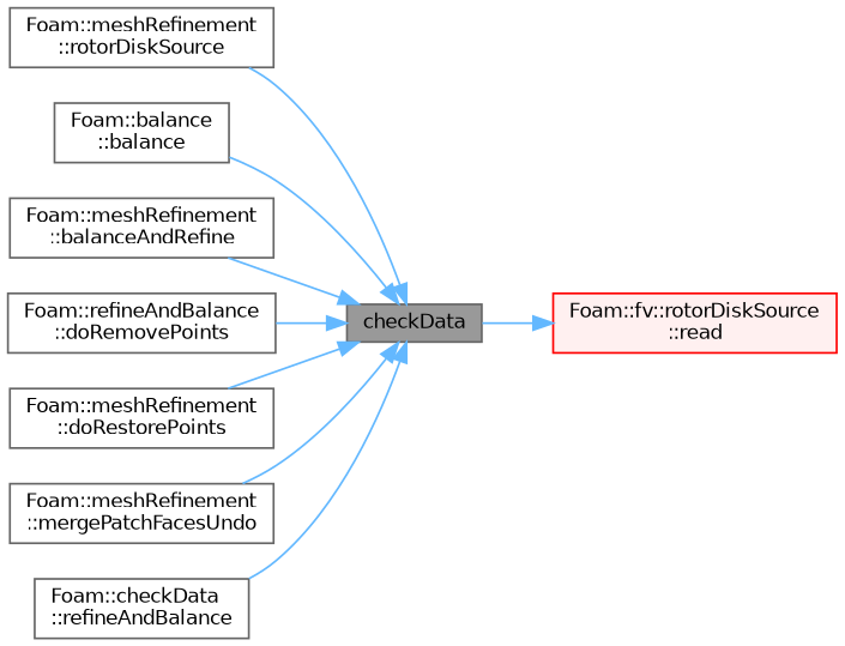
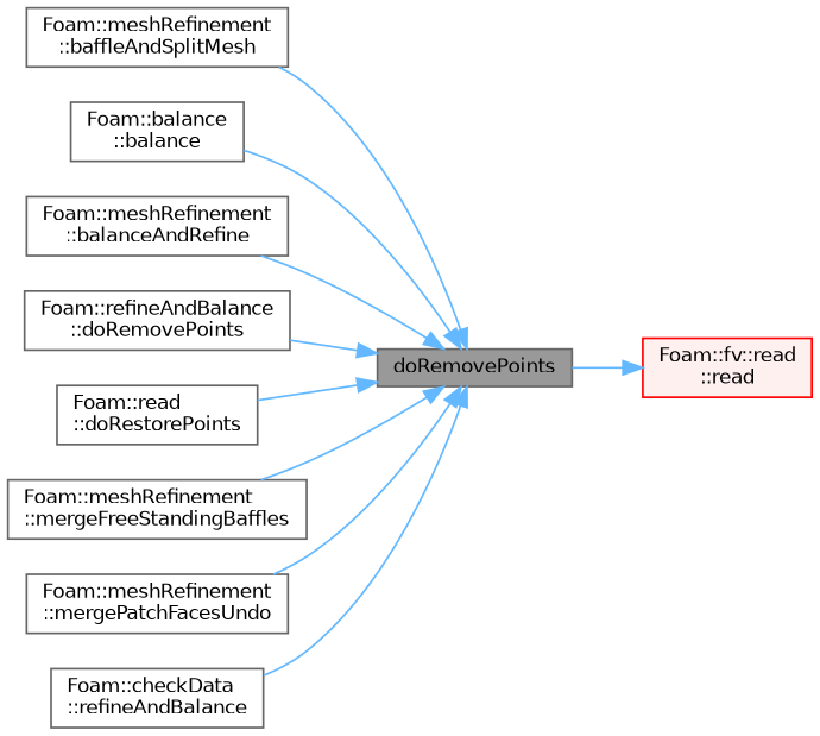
  digraph {
    fontname="DejaVu Sans"
    rankdir=RL
    node [color=grey40 fillcolor=white fontname="DejaVu Sans" fontsize=10 shape=box style=filled]
    edge [color=steelblue1 dir=back fontname="DejaVu Sans" fontsize=10 labelfontname=Helvetica labelfontsize=10 style=solid]
-   n1 [color=gray40 fillcolor=grey60 fontcolor=black height=0.2 label=checkData width=0.4]
-   n2 [height=0.2 label="Foam::meshRefinement\l::rotorDiskSource" width=0.4]
+   n1 [color=gray40 fillcolor=grey60 fontcolor=black height=0.2 label=doRemovePoints width=0.4]
+   n2 [height=0.2 label="Foam::meshRefinement\l::baffleAndSplitMesh" width=0.4]
    n3 [height=0.2 label="Foam::balance\l::balance" width=0.4]
    n4 [height=0.2 label="Foam::meshRefinement\l::balanceAndRefine" width=0.4]
    n5 [height=0.2 label="Foam::refineAndBalance\l::doRemovePoints" width=0.4]
-   n6 [height=0.2 label="Foam::meshRefinement\l::doRestorePoints" width=0.4]
+   n6 [height=0.2 label="Foam::read\l::doRestorePoints" width=0.4]
+   n7 [height=0.2 label="Foam::meshRefinement\l::mergeFreeStandingBaffles" width=0.4]
    n8 [height=0.2 label="Foam::meshRefinement\l::mergePatchFacesUndo" width=0.4]
    n9 [height=0.2 label="Foam::checkData\l::refineAndBalance" width=0.4]
-   n10 [color=red fillcolor="#FFF0F0" height=0.2 label="Foam::fv::rotorDiskSource\l::read" width=0.4]
+   n10 [color=red fillcolor="#FFF0F0" height=0.2 label="Foam::fv::read\l::read" width=0.4]
    n1 -> n2
    n1 -> n3
    n1 -> n4
    n1 -> n5
    n1 -> n6
+   n1 -> n7
    n1 -> n8
    n1 -> n9
    n10 -> n1
  }
